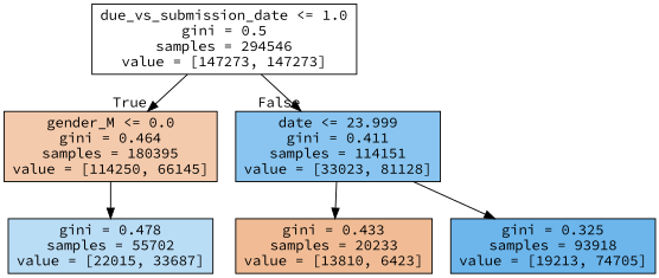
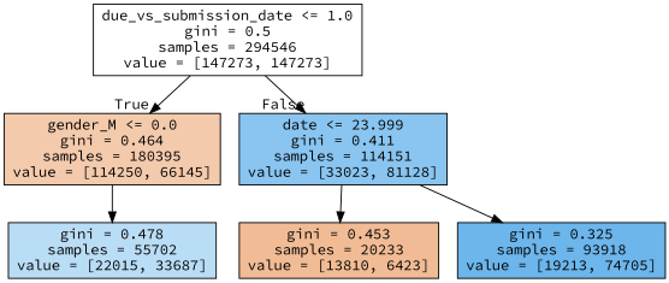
  digraph {
    fontname="Source Code Pro"
    node [color=black fontname="Source Code Pro" shape=box style=filled]
    edge [fontname="Source Code Pro"]
    n1 [fillcolor="#e5813900" label="due_vs_submission_date <= 1.0\ngini = 0.5\nsamples = 294546\nvalue = [147273, 147273]"]
    n2 [fillcolor="#e581396b" label="gender_M <= 0.0\ngini = 0.464\nsamples = 180395\nvalue = [114250, 66145]"]
    n3 [fillcolor="#399de597" label="date <= 23.999\ngini = 0.411\nsamples = 114151\nvalue = [33023, 81128]"]
    n4 [fillcolor="#399de558" label="gini = 0.478\nsamples = 55702\nvalue = [22015, 33687]"]
-   n5 [fillcolor="#e5813988" label="gini = 0.433\nsamples = 20233\nvalue = [13810, 6423]"]
+   n5 [fillcolor="#e5813988" label="gini = 0.453\nsamples = 20233\nvalue = [13810, 6423]"]
    n6 [fillcolor="#399de5bd" label="gini = 0.325\nsamples = 93918\nvalue = [19213, 74705]"]
    n1 -> n2 [headlabel=True labelangle=45 labeldistance=2.5]
    n1 -> n3 [headlabel=False labelangle=-45 labeldistance=2.5]
    n2 -> n4
    n3 -> n5
    n3 -> n6
  }
